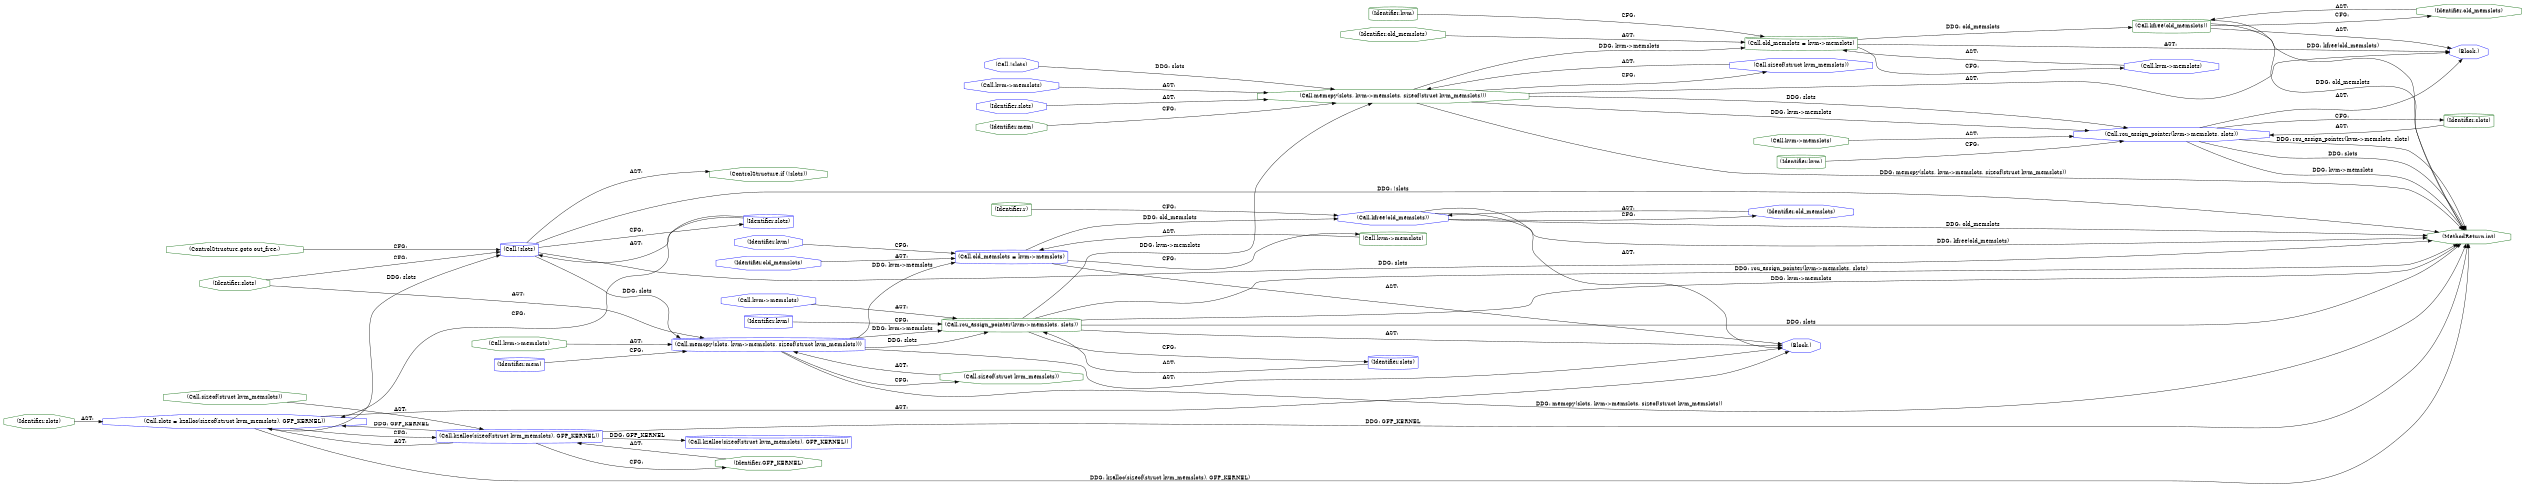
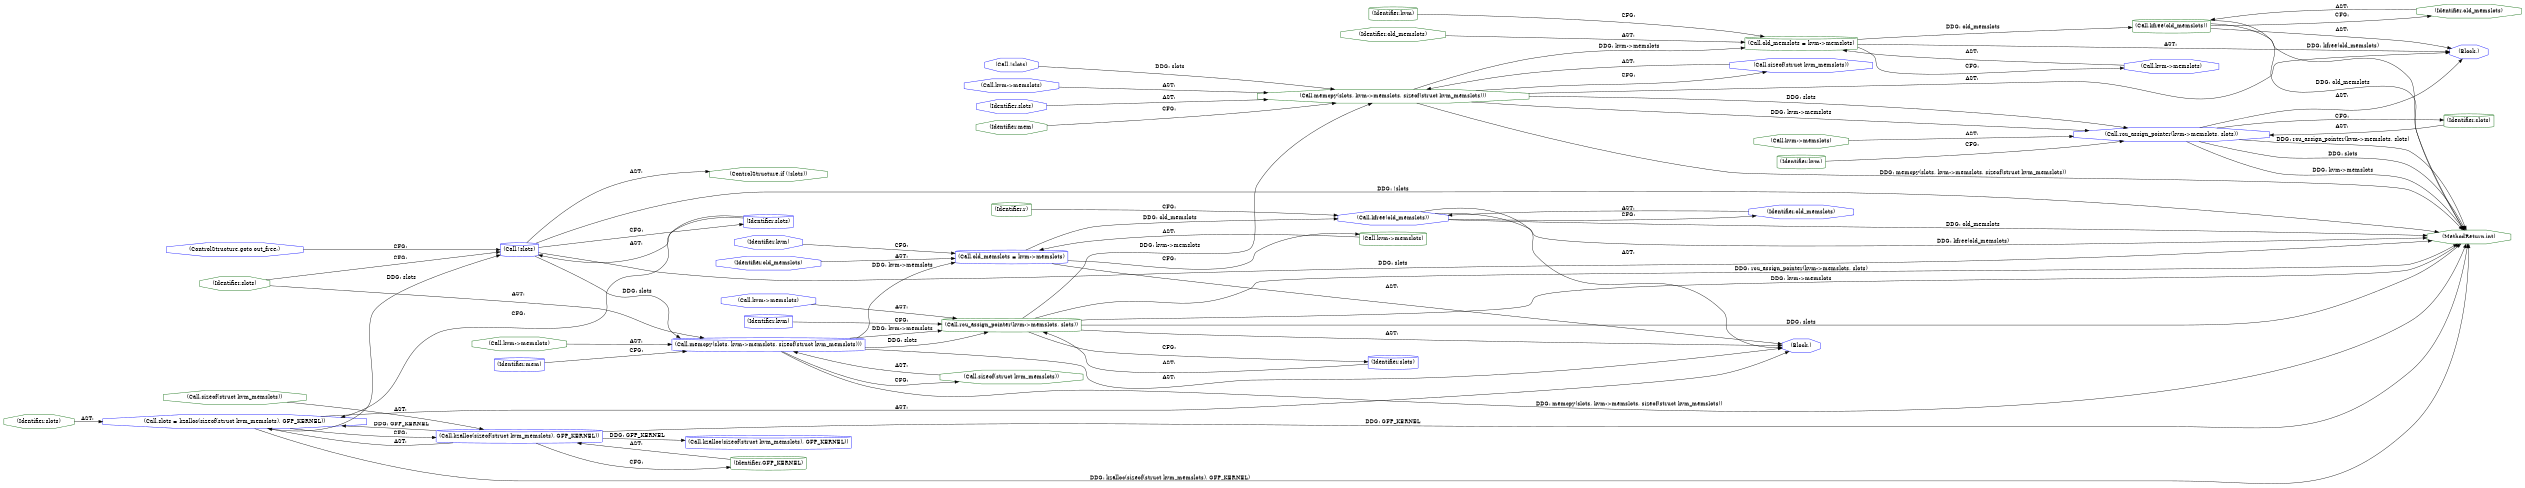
  digraph {
    rankdir=LR
    node [color=blue shape=octagon]
    n1 [label="(Call,slots = kzalloc(sizeof(struct kvm_memslots), GFP_KERNEL))"]
    n2 [label="(Call,kzalloc(sizeof(struct kvm_memslots), GFP_KERNEL))" shape=cylinder]
    n3 [label="(Call,!slots)" shape=cylinder]
    n4 [label="(Block,)"]
    n5 [color=darkgreen label="(MethodReturn,int)"]
-   n6 [color=darkgreen label="(Identifier,GFP_KERNEL)"]
+   n6 [color=darkgreen label="(Identifier,GFP_KERNEL)" shape=cylinder]
    n7 [label="(Call,kzalloc(sizeof(struct kvm_memslots), GFP_KERNEL))" shape=cylinder]
    n8 [label="(Call,memcpy(slots, kvm->memslots, sizeof(struct kvm_memslots)))" shape=cylinder]
    n9 [label="(Identifier,slots)" shape=cylinder]
    n10 [color=darkgreen label="(ControlStructure,if (!slots))"]
    n11 [label="(Call,old_memslots = kvm->memslots)" shape=cylinder]
    n12 [color=darkgreen label="(Call,rcu_assign_pointer(kvm->memslots, slots))" shape=cylinder]
    n13 [color=darkgreen label="(Call,sizeof(struct kvm_memslots))"]
    n14 [label="(Call,kfree(old_memslots))"]
    n15 [color=darkgreen label="(Call,kvm->memslots)" shape=cylinder]
    n16 [color=darkgreen label="(Call,memcpy(slots, kvm->memslots, sizeof(struct kvm_memslots)))"]
    n17 [label="(Identifier,slots)" shape=cylinder]
    n18 [label="(Identifier,old_memslots)"]
    n19 [color=darkgreen label="(Call,old_memslots = kvm->memslots)" shape=cylinder]
    n20 [label="(Call,rcu_assign_pointer(kvm->memslots, slots))"]
    n21 [label="(Call,sizeof(struct kvm_memslots))"]
    n22 [label="(Block,)"]
    n23 [color=darkgreen label="(Call,kfree(old_memslots))" shape=cylinder]
    n24 [label="(Call,kvm->memslots)"]
    n25 [color=darkgreen label="(Identifier,slots)" shape=cylinder]
    n26 [color=darkgreen label="(Identifier,old_memslots)"]
    n27 [label="(Identifier,mem)" shape=cylinder]
    n28 [color=darkgreen label="(Identifier,r)" shape=cylinder]
    n29 [label="(Call,kvm->memslots)"]
    n30 [color=darkgreen label="(Identifier,kvm)" shape=cylinder]
    n31 [label="(Identifier,kvm)"]
    n32 [color=darkgreen label="(Identifier,old_memslots)"]
    n33 [color=darkgreen label="(Call,kvm->memslots)"]
    n34 [label="(Identifier,slots)"]
    n35 [label="(Identifier,old_memslots)"]
    n36 [label="(Identifier,kvm)" shape=cylinder]
    n37 [color=darkgreen label="(Call,kvm->memslots)"]
    n38 [color=darkgreen label="(Identifier,mem)"]
    n39 [label="(Call,kvm->memslots)"]
    n40 [color=darkgreen label="(Call,sizeof(struct kvm_memslots))"]
    n41 [color=darkgreen label="(Identifier,slots)"]
    n42 [color=darkgreen label="(Identifier,slots)"]
    n43 [label="(Call,!slots)"]
-   n44 [color=darkgreen label="(ControlStructure,goto out_free;)"]
+   n44 [label="(ControlStructure,goto out_free;)"]
    n45 [color=darkgreen label="(Identifier,kvm)" shape=cylinder]
    n1 -> n2 [label="CFG: "]
    n1 -> n3 [label="DDG: slots"]
    n1 -> n4 [label="AST: "]
    n1 -> n5 [label="DDG: kzalloc(sizeof(struct kvm_memslots), GFP_KERNEL)"]
    n2 -> n1 [label="AST: "]
    n2 -> n1 [label="DDG: GFP_KERNEL"]
    n2 -> n5 [label="DDG: GFP_KERNEL"]
    n2 -> n6 [label="CFG: "]
    n2 -> n7 [label="DDG: GFP_KERNEL"]
    n3 -> n5 [label="DDG: slots"]
    n3 -> n5 [label="DDG: !slots"]
    n3 -> n8 [label="DDG: slots"]
    n3 -> n9 [label="CFG: "]
    n3 -> n10 [label="AST: "]
    n6 -> n2 [label="AST: "]
    n8 -> n4 [label="AST: "]
    n8 -> n5 [label="DDG: memcpy(slots, kvm->memslots, sizeof(struct kvm_memslots))"]
    n8 -> n11 [label="DDG: kvm->memslots"]
    n8 -> n12 [label="DDG: kvm->memslots"]
    n8 -> n12 [label="DDG: slots"]
    n8 -> n13 [label="CFG: "]
    n9 -> n1 [label="CFG: "]
    n9 -> n3 [label="AST: "]
    n11 -> n4 [label="AST: "]
    n11 -> n14 [label="DDG: old_memslots"]
    n11 -> n15 [label="CFG: "]
    n12 -> n4 [label="AST: "]
    n12 -> n5 [label="DDG: rcu_assign_pointer(kvm->memslots, slots)"]
    n12 -> n5 [label="DDG: kvm->memslots"]
    n12 -> n5 [label="DDG: slots"]
    n12 -> n16 [label="DDG: kvm->memslots"]
    n12 -> n17 [label="CFG: "]
    n13 -> n8 [label="AST: "]
    n14 -> n4 [label="AST: "]
    n14 -> n5 [label="DDG: kfree(old_memslots)"]
    n14 -> n5 [label="DDG: old_memslots"]
    n14 -> n18 [label="CFG: "]
    n15 -> n11 [label="AST: "]
    n16 -> n5 [label="DDG: memcpy(slots, kvm->memslots, sizeof(struct kvm_memslots))"]
    n16 -> n19 [label="DDG: kvm->memslots"]
    n16 -> n20 [label="DDG: kvm->memslots"]
    n16 -> n20 [label="DDG: slots"]
    n16 -> n21 [label="CFG: "]
    n16 -> n22 [label="AST: "]
    n17 -> n12 [label="AST: "]
    n18 -> n14 [label="AST: "]
    n19 -> n22 [label="AST: "]
    n19 -> n23 [label="DDG: old_memslots"]
    n19 -> n24 [label="CFG: "]
    n20 -> n5 [label="DDG: slots"]
    n20 -> n5 [label="DDG: kvm->memslots"]
    n20 -> n5 [label="DDG: rcu_assign_pointer(kvm->memslots, slots)"]
    n20 -> n22 [label="AST: "]
    n20 -> n25 [label="CFG: "]
    n21 -> n16 [label="AST: "]
    n23 -> n5 [label="DDG: kfree(old_memslots)"]
    n23 -> n5 [label="DDG: old_memslots"]
    n23 -> n22 [label="AST: "]
    n23 -> n26 [label="CFG: "]
    n24 -> n19 [label="AST: "]
    n25 -> n20 [label="AST: "]
    n26 -> n23 [label="AST: "]
    n27 -> n8 [label="CFG: "]
    n28 -> n14 [label="CFG: "]
    n29 -> n16 [label="AST: "]
    n30 -> n20 [label="CFG: "]
    n31 -> n11 [label="CFG: "]
    n32 -> n19 [label="AST: "]
    n33 -> n20 [label="AST: "]
    n34 -> n16 [label="AST: "]
    n35 -> n11 [label="AST: "]
    n36 -> n12 [label="CFG: "]
    n37 -> n8 [label="AST: "]
    n38 -> n16 [label="CFG: "]
    n39 -> n12 [label="AST: "]
    n40 -> n2 [label="AST: "]
    n41 -> n3 [label="CFG: "]
    n41 -> n8 [label="AST: "]
    n42 -> n1 [label="AST: "]
    n43 -> n16 [label="DDG: slots"]
    n44 -> n3 [label="CFG: "]
    n45 -> n19 [label="CFG: "]
  }
